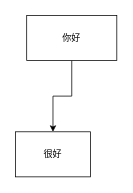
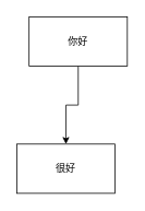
  <mxCell id="0" />
  <mxCell id="1" parent="0" />
  <mxCell id="2" value="" style="edgeStyle=orthogonalEdgeStyle;rounded=0;orthogonalLoop=1;jettySize=auto;html=1;" parent="1" source="3" target="4" edge="1"><mxGeometry relative="1" as="geometry" /></mxCell>
  <mxCell id="3" value="你好" style="rounded=0;whiteSpace=wrap;html=1;" parent="1" vertex="1"><mxGeometry x="35" y="20" width="120" height="60" as="geometry" /></mxCell>
- <mxCell id="4" value="很好" style="rounded=0;whiteSpace=wrap;html=1;" parent="1" vertex="1"><mxGeometry x="20" y="175" width="100" height="60" as="geometry" /></mxCell>
+ <mxCell id="4" value="很好" style="rounded=0;whiteSpace=wrap;html=1;" parent="1" vertex="1"><mxGeometry x="20" y="175" width="120" height="60" as="geometry" /></mxCell>
